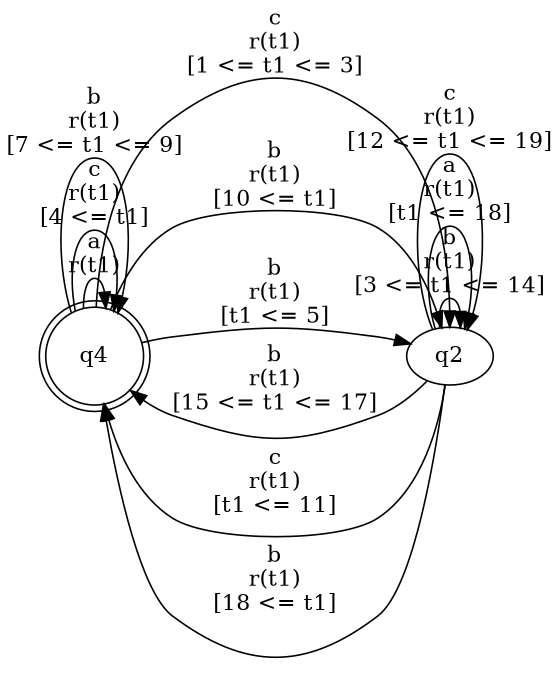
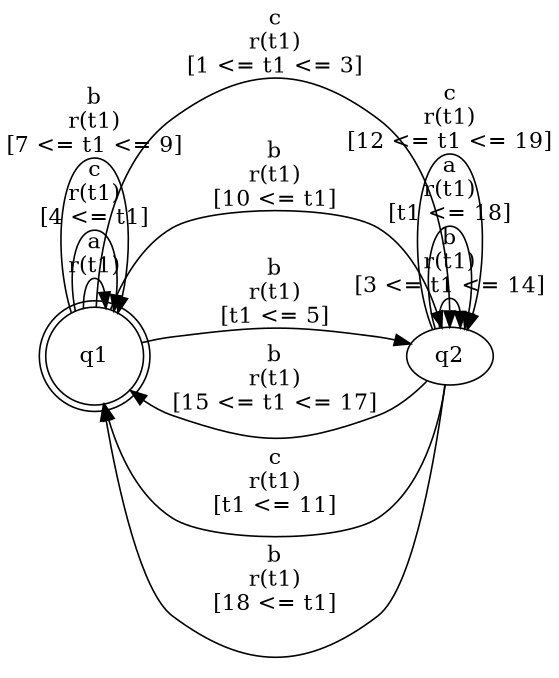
  digraph {
    rankdir=LR
-   n1 [label=q4 shape=doublecircle]
+   n1 [label=q1 shape=doublecircle]
    n2 [label=q2]
    n1 -> n1 [label="a\nr(t1)\n"]
    n1 -> n1 [label="c\nr(t1)\n[4 <= t1]"]
    n1 -> n1 [label="b\nr(t1)\n[7 <= t1 <= 9]"]
    n1 -> n2 [label="c\nr(t1)\n[1 <= t1 <= 3]"]
    n1 -> n2 [label="b\nr(t1)\n[10 <= t1]"]
    n1 -> n2 [label="b\nr(t1)\n[t1 <= 5]"]
    n2 -> n1 [label="b\nr(t1)\n[15 <= t1 <= 17]"]
    n2 -> n1 [label="c\nr(t1)\n[t1 <= 11]"]
    n2 -> n1 [label="b\nr(t1)\n[18 <= t1]"]
    n2 -> n2 [label="b\nr(t1)\n[3 <= t1 <= 14]"]
    n2 -> n2 [label="a\nr(t1)\n[t1 <= 18]"]
    n2 -> n2 [label="c\nr(t1)\n[12 <= t1 <= 19]"]
  }
